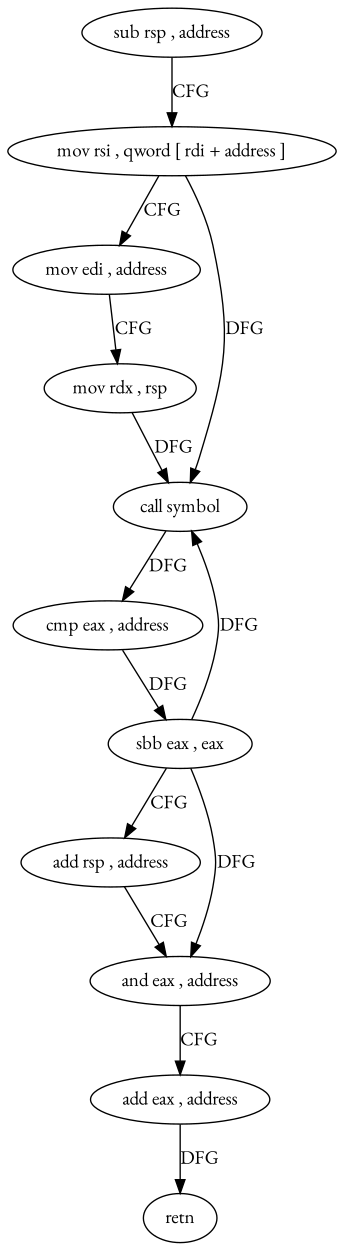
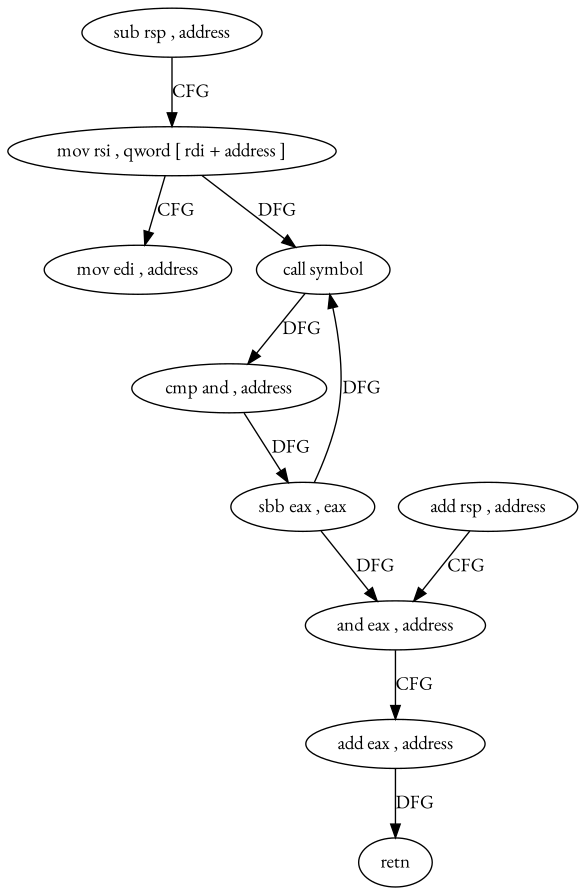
  digraph {
    fontname="EB Garamond"
    node [fontname="EB Garamond"]
    edge [fontname="EB Garamond"]
    n1 [label="sub rsp , address"]
    n2 [label="mov rsi , qword [ rdi + address ]"]
    n3 [label="mov edi , address"]
    n4 [label="call symbol"]
-   n5 [label="mov rdx , rsp"]
-   n6 [label="cmp eax , address"]
+   n6 [label="cmp and , address"]
    n7 [label="sbb eax , eax"]
    n8 [label="add rsp , address"]
    n9 [label="and eax , address"]
    n10 [label="add eax , address"]
    n11 [label=retn]
    n1 -> n2 [label=CFG]
    n2 -> n3 [label=CFG]
    n2 -> n4 [label=DFG]
-   n3 -> n5 [label=CFG]
    n4 -> n6 [label=DFG]
-   n5 -> n4 [label=DFG]
    n6 -> n7 [label=DFG]
    n7 -> n4 [label=DFG]
-   n7 -> n8 [label=CFG]
    n7 -> n9 [label=DFG]
    n8 -> n9 [label=CFG]
    n9 -> n10 [label=CFG]
    n10 -> n11 [label=DFG]
  }
